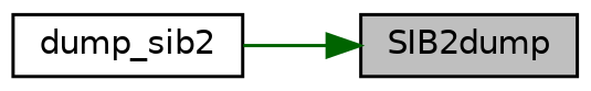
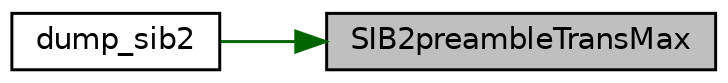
  digraph {
    rankdir=RL
    node [color=black fontname=Helvetica fontsize=10 shape=record style=filled]
-   n1 [fillcolor=grey75 fontcolor=black height=0.2 label=SIB2dump width=0.4]
+   n1 [fillcolor=grey75 fontcolor=black height=0.2 label=SIB2preambleTransMax width=0.4]
    n2 [fillcolor=white height=0.2 label=dump_sib2 width=0.4]
    n1 -> n2 [color=darkgreen dir=back fontname=Helvetica fontsize=10 labelfontname=Helvetica labelfontsize=10 style=solid]
  }
